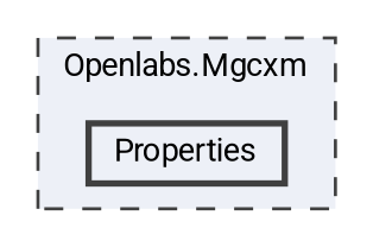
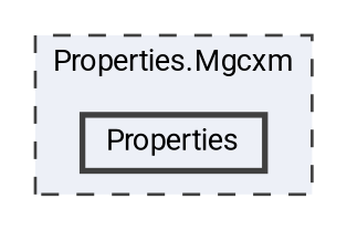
  digraph {
    compound=true
    fontname=Roboto
    n1 [color=grey25 fillcolor="#edf0f7" fontname=Roboto fontsize=10 height=0.2 label=Properties shape=box style="filled,bold" width=0.4]
    subgraph cluster_1 {
      bgcolor="#edf0f7"
      fontsize=10
-     label="Openlabs.Mgcxm"
+     label="Properties.Mgcxm"
      pencolor=grey25
      style="filled,dashed"
      n1
    }
  }
